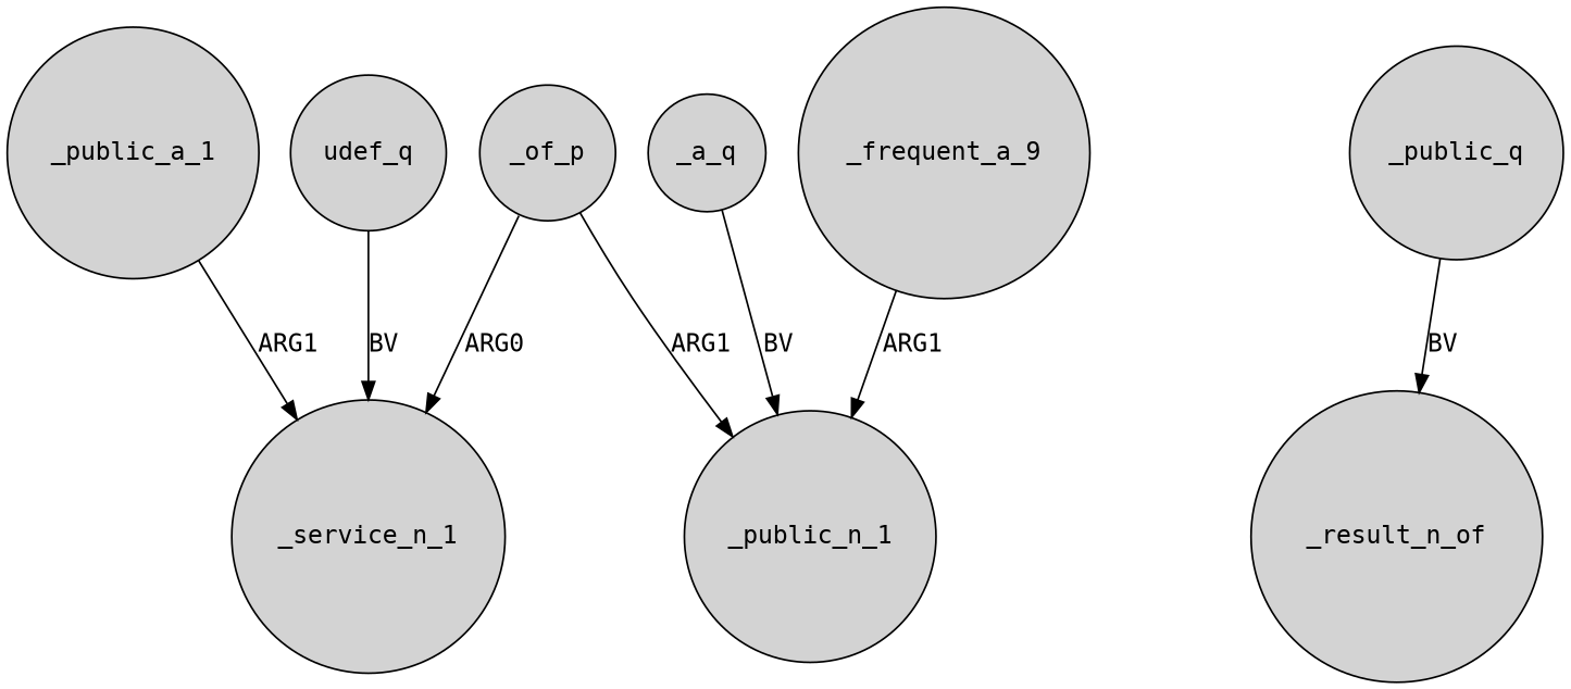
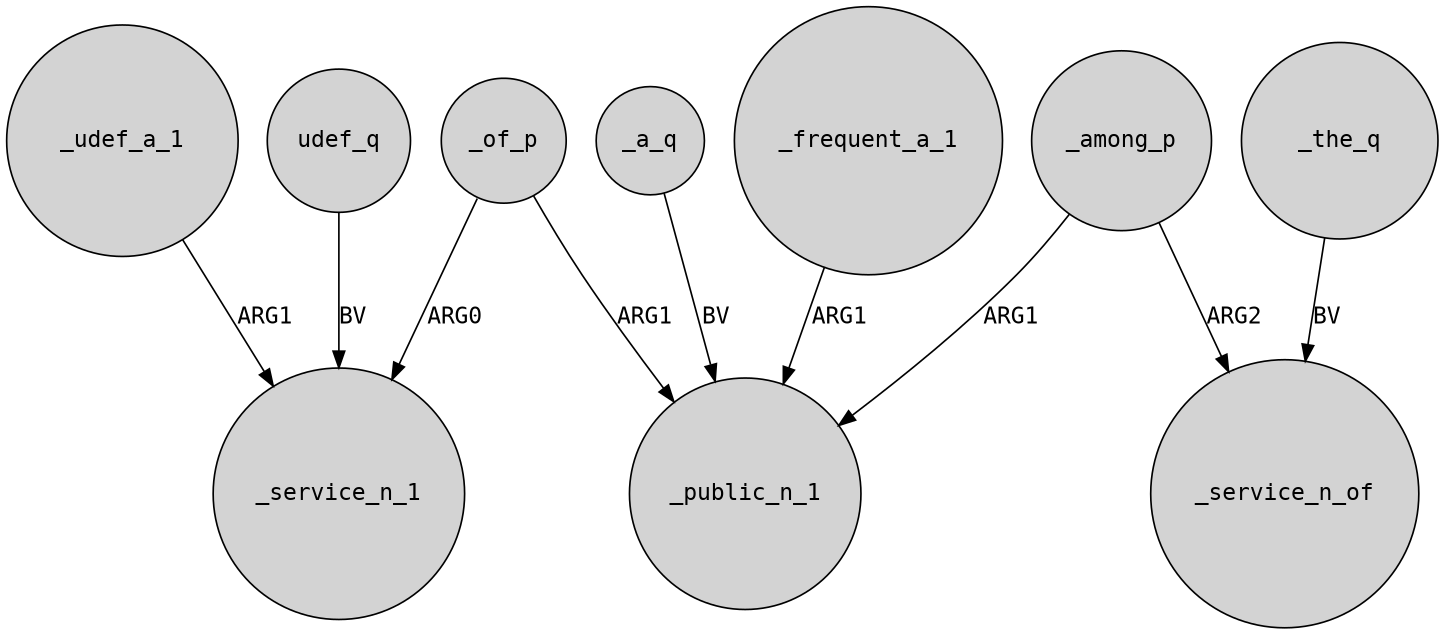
  digraph {
    fontname="DejaVu Sans Mono"
    node [fontname="DejaVu Sans Mono" shape=circle style=filled]
    edge [fontname="DejaVu Sans Mono"]
-   _public_a_1
+   _public_a_1 [label=_udef_a_1]
    _service_n_1
    udef_q
    _of_p
    n5 [label=_public_n_1]
    _a_q
-   _frequent_a_1 [label=_frequent_a_9]
-   _the_q [label=_public_q]
-   _result_n_of
+   _frequent_a_1
+   _the_q
+   _result_n_of [label=_service_n_of]
+   _among_p
    _public_a_1 -> _service_n_1 [label=ARG1]
    udef_q -> _service_n_1 [label=BV]
    _of_p -> _service_n_1 [label=ARG0]
    _of_p -> n5 [label=ARG1]
    _a_q -> n5 [label=BV]
    _frequent_a_1 -> n5 [label=ARG1]
    _the_q -> _result_n_of [label=BV]
+   _among_p -> n5 [label=ARG1]
+   _among_p -> _result_n_of [label=ARG2]
  }
